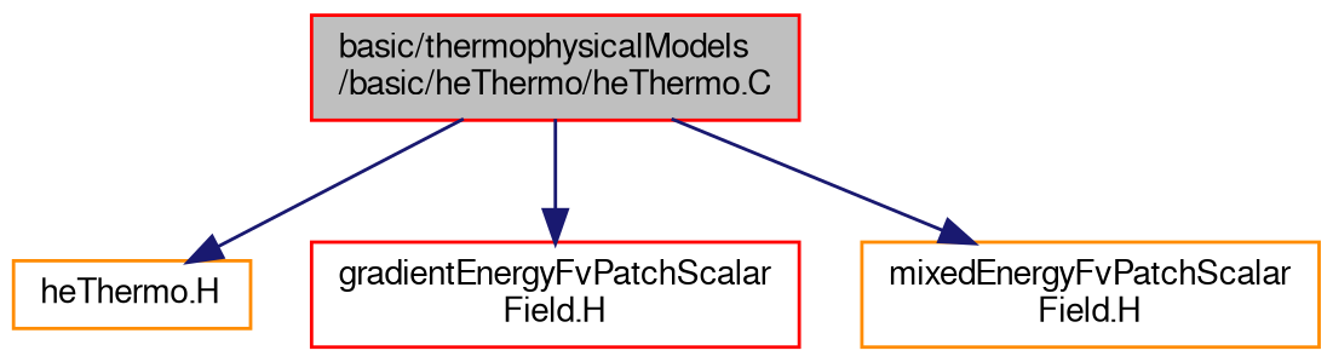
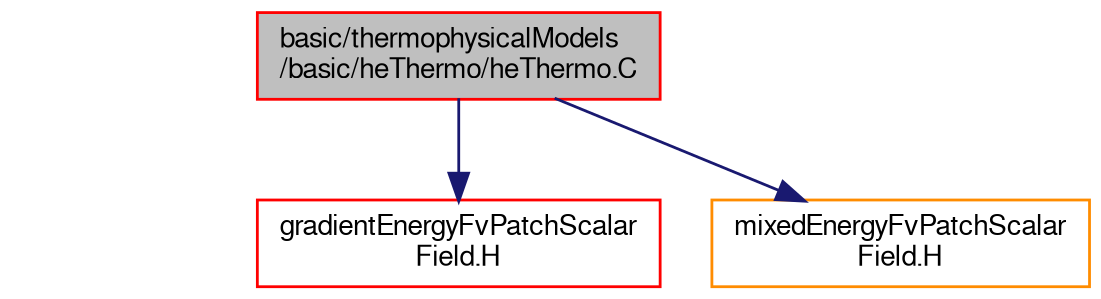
  digraph {
    node [color=red fontname=FreeSans fontsize=10 shape=record]
    edge [color=midnightblue fontname=FreeSans fontsize=10 labelfontname=FreeSans labelfontsize=10 style=solid]
    n1 [fillcolor=grey75 fontcolor=black height=0.2 label="basic/thermophysicalModels\l/basic/heThermo/heThermo.C" style=filled width=0.4]
-   n2 [color=darkorange height=0.2 label="heThermo.H" width=0.4]
    n3 [height=0.2 label="gradientEnergyFvPatchScalar\lField.H" width=0.4]
    n4 [color=darkorange height=0.2 label="mixedEnergyFvPatchScalar\lField.H" width=0.4]
-   n1 -> n2
    n1 -> n3
    n1 -> n4
  }
